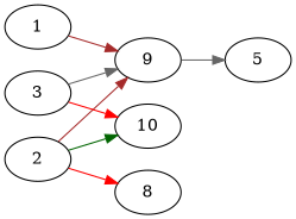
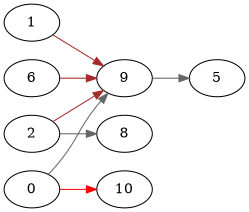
  digraph {
    rankdir=LR
    node [alpha=0.05]
    edge [color=brown]
    1 [alpha=0.16 expect_size=40122368]
    9 [expect_size=41356288]
    8 [alpha=0.07 expect_size=15416320]
    5 [alpha=0.13 expect_size=20990976]
    10 [alpha=0.14 expect_size=32064512]
    2 [alpha=0.06 expect_size=25680896]
-   3 [expect_size=8947712]
+   3 [expect_size=8947712 label=0]
+   6 [alpha=0.06 expect_size=14388224]
    1 -> 9
    9 -> 5 [color=gray40]
    2 -> 9
-   2 -> 8 [color=red]
-   2 -> 10 [color=darkgreen]
+   2 -> 8 [color=gray40]
    3 -> 9 [color=gray40]
    3 -> 10 [color=red]
+   6 -> 9
  }
